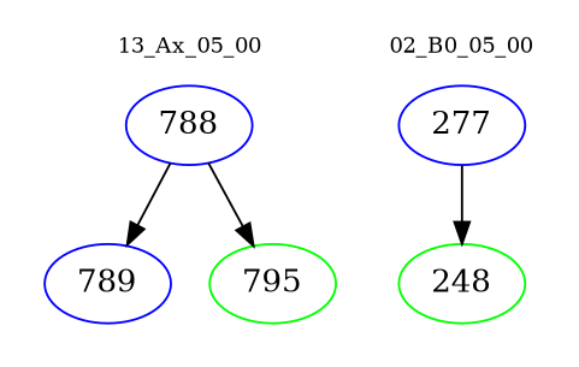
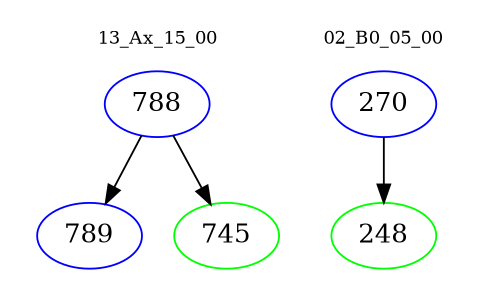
  digraph {
    node [color=blue]
    edge [color=black]
    n1 [label=788]
    n2 [label=789]
-   n3 [color=green label=795]
-   n4 [label=277]
+   n3 [color=green label=745]
+   n4 [label=270]
    n5 [color=green label=248]
    subgraph cluster_1 {
      color=white
      fontsize=10
-     label="13_Ax_05_00"
+     label="13_Ax_15_00"
      n1
      n2
      n3
    }
    subgraph cluster_2 {
      color=white
      fontsize=10
      label="02_B0_05_00"
      n4
      n5
    }
    n1 -> n2
    n1 -> n3
    n4 -> n5
  }
